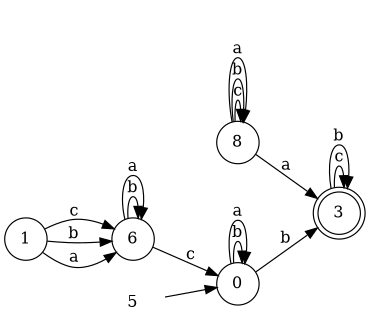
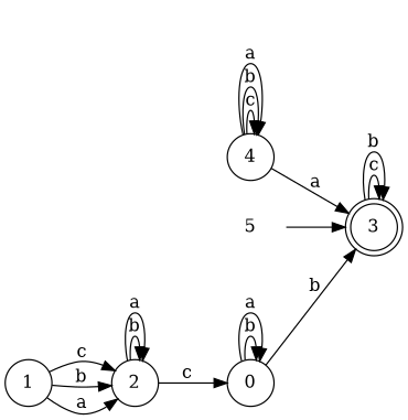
  digraph {
    rankdir=LR
    node [shape=circle]
    n1 [label=0]
    n2 [label=3 shape=doublecircle]
-   n3 [label=8]
+   n3 [label=4]
    n4 [label=1]
-   n5 [label=6]
+   n5 [label=2]
    5 [shape=plaintext]
    n1 -> n1 [label=b]
    n1 -> n1 [label=a]
    n1 -> n2 [label=b]
    n2 -> n2 [label=c]
    n2 -> n2 [label=b]
    n3 -> n2 [label=a]
    n3 -> n3 [label=c]
    n3 -> n3 [label=b]
    n3 -> n3 [label=a]
    n4 -> n5 [label=c]
    n4 -> n5 [label=b]
    n4 -> n5 [label=a]
    n5 -> n1 [label=c]
    n5 -> n5 [label=b]
    n5 -> n5 [label=a]
-   5 -> n1
+   5 -> n2
  }
